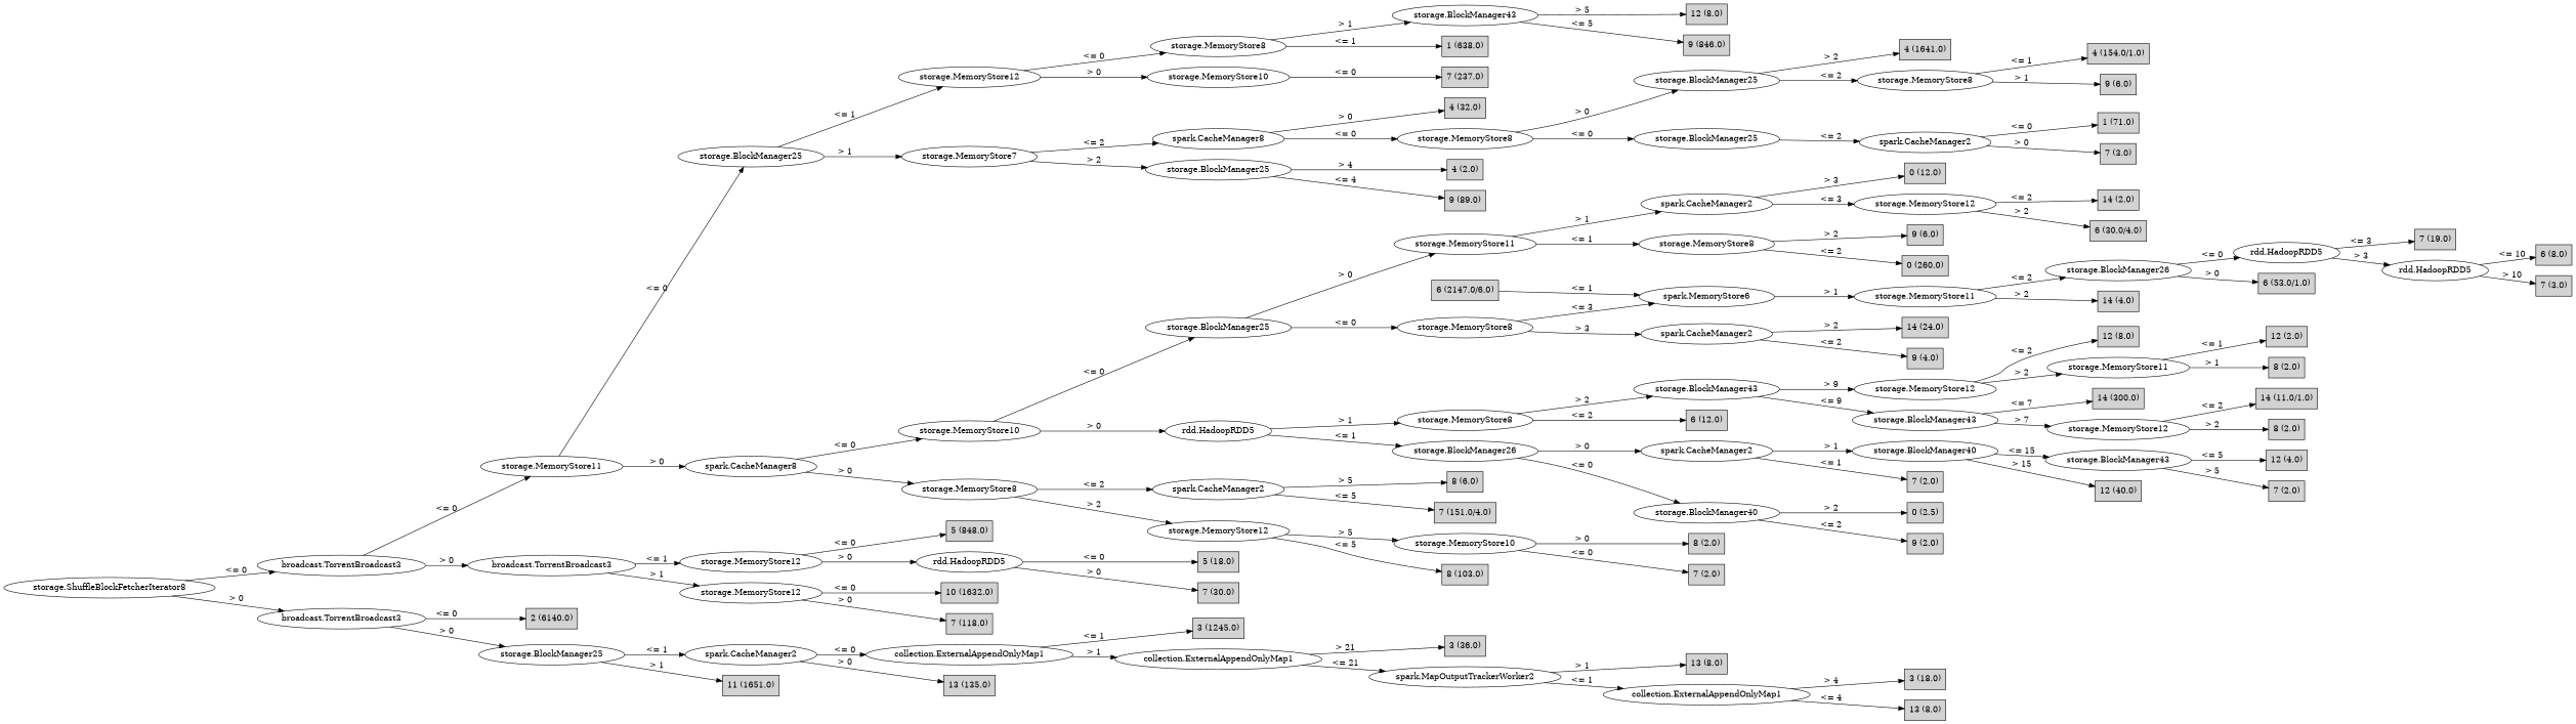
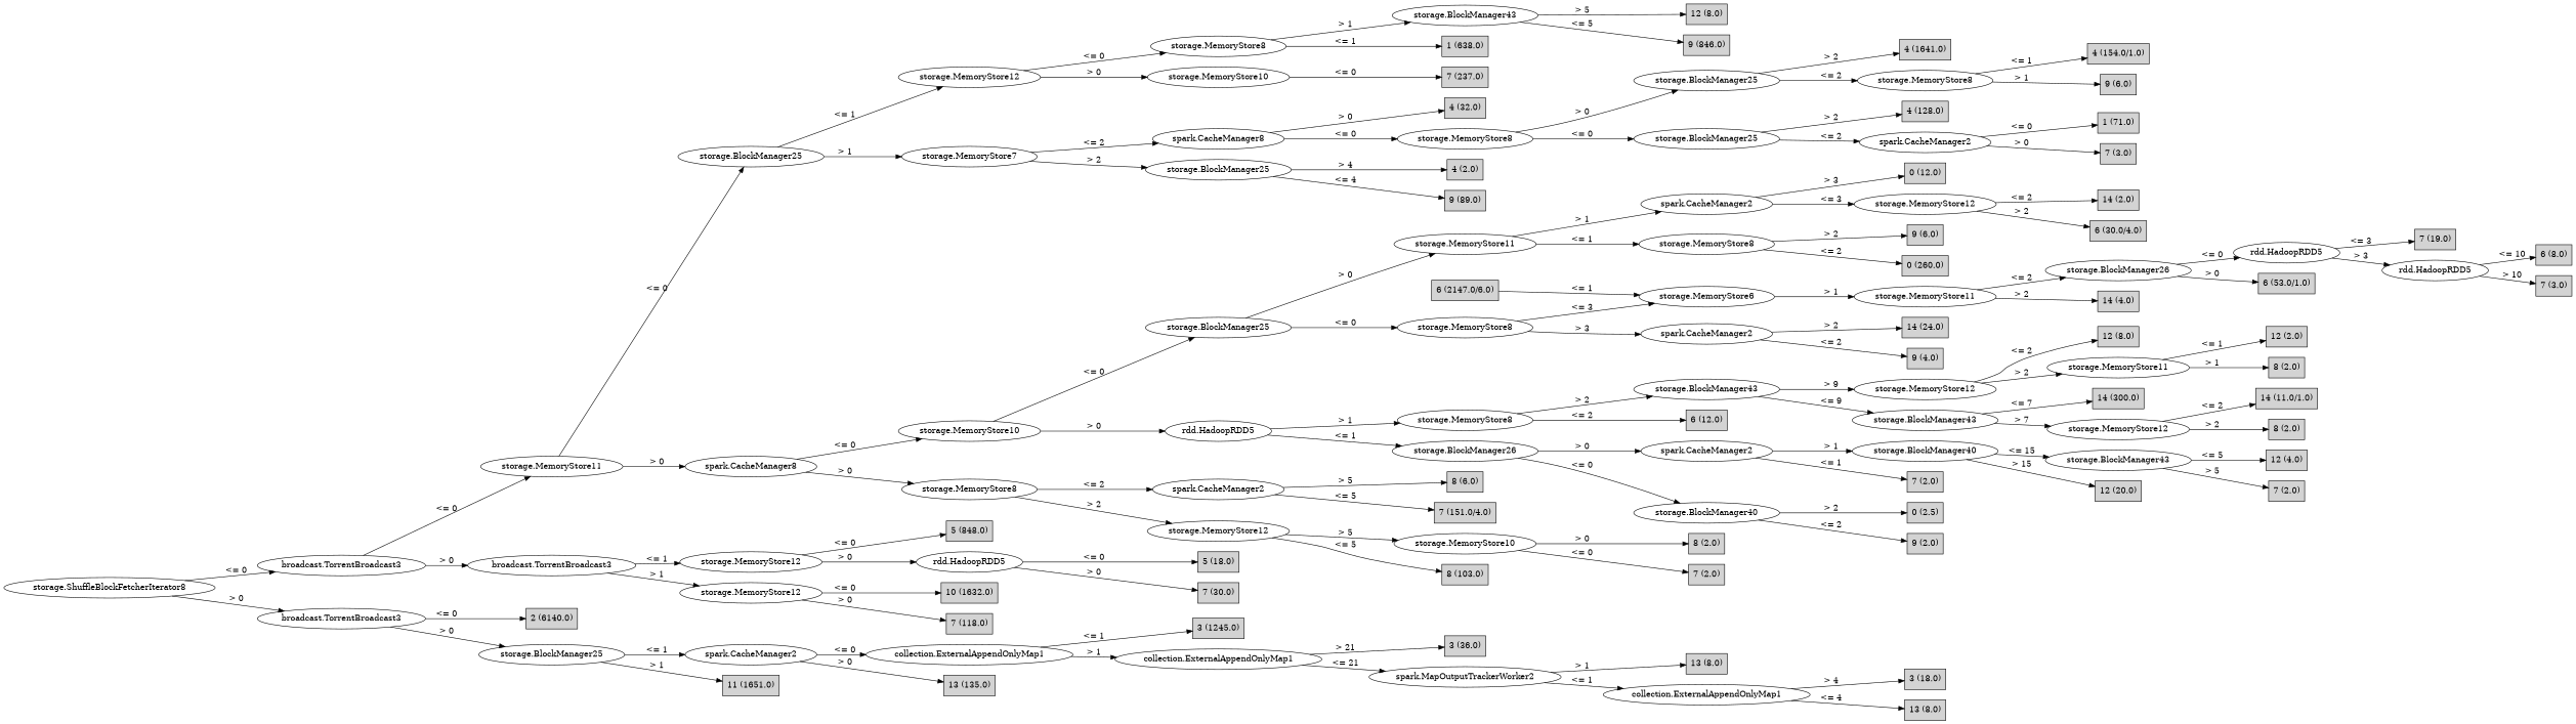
  digraph {
    rankdir=LR
    n1 [label="storage.ShuffleBlockFetcherIterator8"]
    n2 [label="broadcast.TorrentBroadcast3"]
    n3 [label="broadcast.TorrentBroadcast3"]
    n4 [label="storage.MemoryStore11"]
    n5 [label="broadcast.TorrentBroadcast3"]
    n6 [label="2 (6140.0)" shape=box style=filled]
    n7 [label="storage.BlockManager25"]
    n8 [label="storage.BlockManager25"]
    n9 [label="spark.CacheManager8"]
    n10 [label="storage.MemoryStore12"]
    n11 [label="storage.MemoryStore12"]
    n12 [label="storage.MemoryStore12"]
    n13 [label="storage.MemoryStore7"]
    n14 [label="storage.MemoryStore10"]
    n15 [label="storage.MemoryStore8"]
    n16 [label="storage.MemoryStore8"]
    n17 [label="storage.MemoryStore10"]
    n18 [label="spark.CacheManager8"]
    n19 [label="storage.BlockManager25"]
    n20 [label="1 (638.0)" shape=box style=filled]
    n21 [label="storage.BlockManager43"]
    n22 [label="7 (237.0)" shape=box style=filled]
    n23 [label="9 (846.0)" shape=box style=filled]
    n24 [label="12 (8.0)" shape=box style=filled]
    n25 [label="storage.MemoryStore8"]
    n26 [label="4 (32.0)" shape=box style=filled]
    n27 [label="9 (89.0)" shape=box style=filled]
    n28 [label="4 (2.0)" shape=box style=filled]
    n29 [label="storage.BlockManager25"]
    n30 [label="storage.BlockManager25"]
    n31 [label="spark.CacheManager2"]
+   n32 [label="4 (128.0)" shape=box style=filled]
    n33 [label="storage.MemoryStore8"]
    n34 [label="4 (1641.0)" shape=box style=filled]
    n35 [label="1 (71.0)" shape=box style=filled]
    n36 [label="7 (3.0)" shape=box style=filled]
    n37 [label="4 (154.0/1.0)" shape=box style=filled]
    n38 [label="9 (6.0)" shape=box style=filled]
    n39 [label="storage.BlockManager25"]
    n40 [label="rdd.HadoopRDD5"]
    n41 [label="spark.CacheManager2"]
    n42 [label="storage.MemoryStore12"]
    n43 [label="storage.MemoryStore8"]
    n44 [label="storage.MemoryStore11"]
    n45 [label="storage.BlockManager26"]
    n46 [label="storage.MemoryStore8"]
-   n47 [label="spark.MemoryStore6"]
+   n47 [label="storage.MemoryStore6"]
    n48 [label="spark.CacheManager2"]
    n49 [label="storage.MemoryStore8"]
    n50 [label="spark.CacheManager2"]
    n51 [label="storage.MemoryStore11"]
    n52 [label="9 (4.0)" shape=box style=filled]
    n53 [label="14 (24.0)" shape=box style=filled]
    n54 [label="6 (2147.0/6.0)" shape=box style=filled]
    n55 [label="storage.BlockManager26"]
    n56 [label="14 (4.0)" shape=box style=filled]
    n57 [label="rdd.HadoopRDD5"]
    n58 [label="6 (53.0/1.0)" shape=box style=filled]
    n59 [label="7 (19.0)" shape=box style=filled]
    n60 [label="rdd.HadoopRDD5"]
    n61 [label="6 (8.0)" shape=box style=filled]
    n62 [label="7 (3.0)" shape=box style=filled]
    n63 [label="0 (260.0)" shape=box style=filled]
    n64 [label="9 (6.0)" shape=box style=filled]
    n65 [label="storage.MemoryStore12"]
    n66 [label="0 (12.0)" shape=box style=filled]
    n67 [label="14 (2.0)" shape=box style=filled]
    n68 [label="6 (30.0/4.0)" shape=box style=filled]
    n69 [label="storage.BlockManager40"]
    n70 [label="spark.CacheManager2"]
    n71 [label="6 (12.0)" shape=box style=filled]
    n72 [label="storage.BlockManager43"]
    n73 [label="9 (2.0)" shape=box style=filled]
    n74 [label="0 (2.5)" shape=box style=filled]
    n75 [label="7 (2.0)" shape=box style=filled]
    n76 [label="storage.BlockManager40"]
    n77 [label="storage.BlockManager43"]
-   n78 [label="12 (40.0)" shape=box style=filled]
+   n78 [label="12 (20.0)" shape=box style=filled]
    n79 [label="12 (4.0)" shape=box style=filled]
    n80 [label="7 (2.0)" shape=box style=filled]
    n81 [label="storage.BlockManager43"]
    n82 [label="storage.MemoryStore12"]
    n83 [label="14 (300.0)" shape=box style=filled]
    n84 [label="storage.MemoryStore12"]
    n85 [label="12 (8.0)" shape=box style=filled]
    n86 [label="storage.MemoryStore11"]
    n87 [label="14 (11.0/1.0)" shape=box style=filled]
    n88 [label="8 (2.0)" shape=box style=filled]
    n89 [label="12 (2.0)" shape=box style=filled]
    n90 [label="8 (2.0)" shape=box style=filled]
    n91 [label="7 (151.0/4.0)" shape=box style=filled]
    n92 [label="8 (6.0)" shape=box style=filled]
    n93 [label="8 (103.0)" shape=box style=filled]
    n94 [label="storage.MemoryStore10"]
    n95 [label="7 (2.0)" shape=box style=filled]
    n96 [label="8 (2.0)" shape=box style=filled]
    n97 [label="5 (848.0)" shape=box style=filled]
    n98 [label="rdd.HadoopRDD5"]
    n99 [label="10 (1632.0)" shape=box style=filled]
    n100 [label="7 (118.0)" shape=box style=filled]
    n101 [label="5 (18.0)" shape=box style=filled]
    n102 [label="7 (30.0)" shape=box style=filled]
    n103 [label="spark.CacheManager2"]
    n104 [label="11 (1651.0)" shape=box style=filled]
    n105 [label="collection.ExternalAppendOnlyMap1"]
    n106 [label="13 (135.0)" shape=box style=filled]
    n107 [label="3 (1245.0)" shape=box style=filled]
    n108 [label="collection.ExternalAppendOnlyMap1"]
    n109 [label="spark.MapOutputTrackerWorker2"]
    n110 [label="3 (36.0)" shape=box style=filled]
    n111 [label="collection.ExternalAppendOnlyMap1"]
    n112 [label="13 (8.0)" shape=box style=filled]
    n113 [label="13 (8.0)" shape=box style=filled]
    n114 [label="3 (18.0)" shape=box style=filled]
    n1 -> n2 [label="<= 0"]
    n1 -> n3 [label="> 0"]
    n2 -> n4 [label="<= 0"]
    n2 -> n5 [label="> 0"]
    n3 -> n6 [label="<= 0"]
    n3 -> n7 [label="> 0"]
    n4 -> n8 [label="<= 0"]
    n4 -> n9 [label="> 0"]
    n5 -> n10 [label="<= 1"]
    n5 -> n11 [label="> 1"]
    n7 -> n103 [label="<= 1"]
    n7 -> n104 [label="> 1"]
    n8 -> n12 [label="<= 1"]
    n8 -> n13 [label="> 1"]
    n9 -> n14 [label="<= 0"]
    n9 -> n15 [label="> 0"]
    n10 -> n97 [label="<= 0"]
    n10 -> n98 [label="> 0"]
    n11 -> n99 [label="<= 0"]
    n11 -> n100 [label="> 0"]
    n12 -> n16 [label="<= 0"]
    n12 -> n17 [label="> 0"]
    n13 -> n18 [label="<= 2"]
    n13 -> n19 [label="> 2"]
    n14 -> n39 [label="<= 0"]
    n14 -> n40 [label="> 0"]
    n15 -> n41 [label="<= 2"]
    n15 -> n42 [label="> 2"]
    n16 -> n20 [label="<= 1"]
    n16 -> n21 [label="> 1"]
    n17 -> n22 [label="<= 0"]
    n18 -> n25 [label="<= 0"]
    n18 -> n26 [label="> 0"]
    n19 -> n27 [label="<= 4"]
    n19 -> n28 [label="> 4"]
    n21 -> n23 [label="<= 5"]
    n21 -> n24 [label="> 5"]
    n25 -> n29 [label="<= 0"]
    n25 -> n30 [label="> 0"]
    n29 -> n31 [label="<= 2"]
+   n29 -> n32 [label="> 2"]
    n30 -> n33 [label="<= 2"]
    n30 -> n34 [label="> 2"]
    n31 -> n35 [label="<= 0"]
    n31 -> n36 [label="> 0"]
    n33 -> n37 [label="<= 1"]
    n33 -> n38 [label="> 1"]
    n39 -> n43 [label="<= 0"]
    n39 -> n44 [label="> 0"]
    n40 -> n45 [label="<= 1"]
    n40 -> n46 [label="> 1"]
    n41 -> n91 [label="<= 5"]
    n41 -> n92 [label="> 5"]
    n42 -> n93 [label="<= 5"]
    n42 -> n94 [label="> 5"]
    n43 -> n47 [label="<= 3"]
    n43 -> n48 [label="> 3"]
    n44 -> n49 [label="<= 1"]
    n44 -> n50 [label="> 1"]
    n45 -> n69 [label="<= 0"]
    n45 -> n70 [label="> 0"]
    n46 -> n71 [label="<= 2"]
    n46 -> n72 [label="> 2"]
    n47 -> n51 [label="> 1"]
    n48 -> n52 [label="<= 2"]
    n48 -> n53 [label="> 2"]
    n49 -> n63 [label="<= 2"]
    n49 -> n64 [label="> 2"]
    n50 -> n65 [label="<= 3"]
    n50 -> n66 [label="> 3"]
    n51 -> n55 [label="<= 2"]
    n51 -> n56 [label="> 2"]
    n54 -> n47 [label="<= 1"]
    n55 -> n57 [label="<= 0"]
    n55 -> n58 [label="> 0"]
    n57 -> n59 [label="<= 3"]
    n57 -> n60 [label="> 3"]
    n60 -> n61 [label="<= 10"]
    n60 -> n62 [label="> 10"]
    n65 -> n67 [label="<= 2"]
    n65 -> n68 [label="> 2"]
    n69 -> n73 [label="<= 2"]
    n69 -> n74 [label="> 2"]
    n70 -> n75 [label="<= 1"]
    n70 -> n76 [label="> 1"]
    n72 -> n81 [label="<= 9"]
    n72 -> n82 [label="> 9"]
    n76 -> n77 [label="<= 15"]
    n76 -> n78 [label="> 15"]
    n77 -> n79 [label="<= 5"]
    n77 -> n80 [label="> 5"]
    n81 -> n83 [label="<= 7"]
    n81 -> n84 [label="> 7"]
    n82 -> n85 [label="<= 2"]
    n82 -> n86 [label="> 2"]
    n84 -> n87 [label="<= 2"]
    n84 -> n88 [label="> 2"]
    n86 -> n89 [label="<= 1"]
    n86 -> n90 [label="> 1"]
    n94 -> n95 [label="<= 0"]
    n94 -> n96 [label="> 0"]
    n98 -> n101 [label="<= 0"]
    n98 -> n102 [label="> 0"]
    n103 -> n105 [label="<= 0"]
    n103 -> n106 [label="> 0"]
    n105 -> n107 [label="<= 1"]
    n105 -> n108 [label="> 1"]
    n108 -> n109 [label="<= 21"]
    n108 -> n110 [label="> 21"]
    n109 -> n111 [label="<= 1"]
    n109 -> n112 [label="> 1"]
    n111 -> n113 [label="<= 4"]
    n111 -> n114 [label="> 4"]
  }
